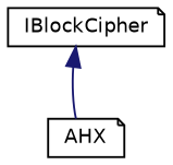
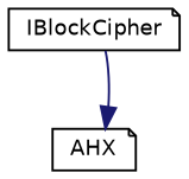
  digraph {
    rankdir=TB
    node [color=black fillcolor=white fontname=Helvetica fontsize=10 shape=note style=filled]
    n1 [height=0.2 label=IBlockCipher width=0.4]
    n2 [height=0.2 label=AHX width=0.4]
-   n1 -> n2 [color=midnightblue dir=back fontname=Helvetica fontsize=10 labelfontname=Helvetica labelfontsize=10 style=solid]
+   n2 -> n1 [color=midnightblue dir=back fontname=Helvetica fontsize=10 labelfontname=Helvetica labelfontsize=10 style=solid]
  }
